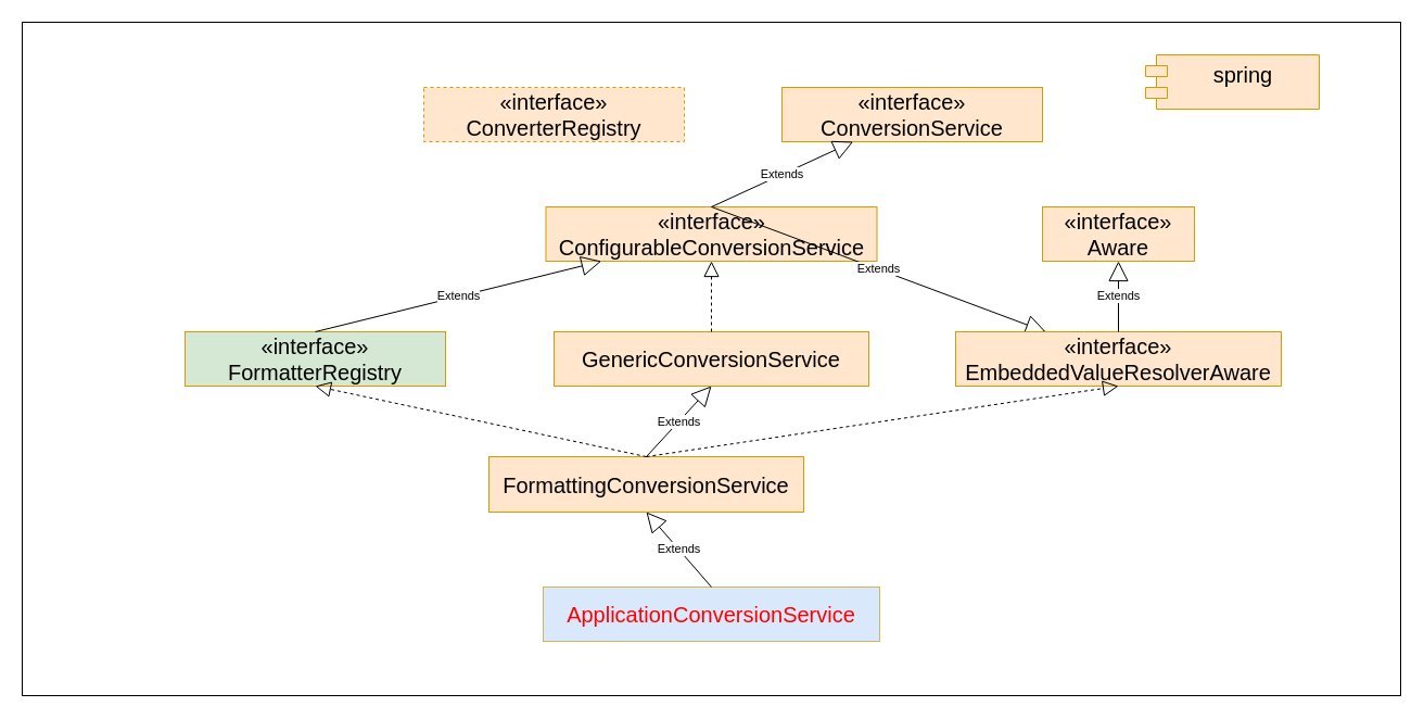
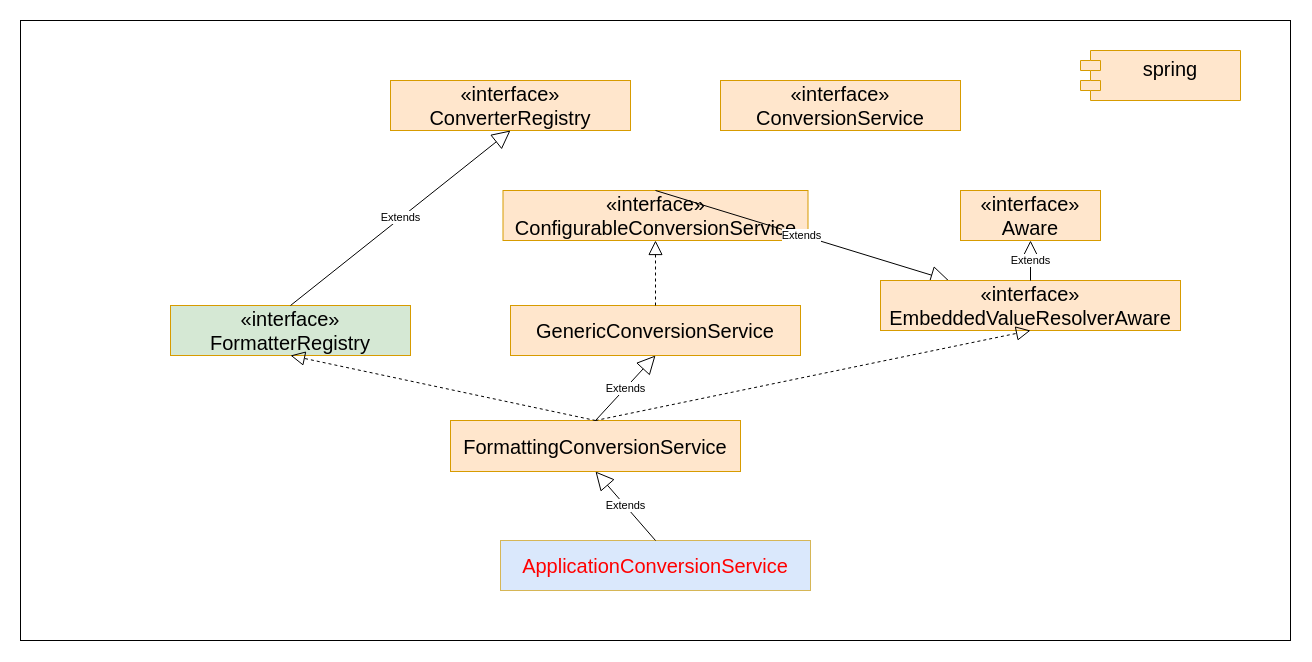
  <mxCell id="0" />
  <mxCell id="1" parent="0" />
  <mxCell id="2" value="" style="rounded=0;whiteSpace=wrap;html=1;" parent="1" vertex="1"><mxGeometry x="20" y="20" width="1270" height="620" as="geometry" /></mxCell>
  <mxCell id="3" value="&lt;div&gt;FormattingConversionService&lt;/div&gt;" style="html=1;whiteSpace=wrap;fontSize=20;verticalAlign=middle;align=center;fillColor=#ffe6cc;strokeColor=#d79b00;" parent="1" vertex="1"><mxGeometry x="450" y="420" width="290" height="51" as="geometry" /></mxCell>
  <mxCell id="4" value="ApplicationConversionService" style="html=1;whiteSpace=wrap;fontSize=20;fontStyle=0;fillColor=#dae8fc;strokeColor=#d6b656;fontColor=#FF0000;" parent="1" vertex="1"><mxGeometry x="500" y="540" width="310" height="50" as="geometry" /></mxCell>
  <mxCell id="5" value="«interface»&lt;br&gt;ConversionService" style="html=1;whiteSpace=wrap;fontSize=20;fontStyle=0;fillColor=#ffe6cc;strokeColor=#d79b00;" parent="1" vertex="1"><mxGeometry x="720" y="80" width="240" height="50" as="geometry" /></mxCell>
  <mxCell id="6" value="GenericConversionService" style="html=1;whiteSpace=wrap;fontSize=20;fontStyle=0;fillColor=#ffe6cc;strokeColor=#d79b00;" parent="1" vertex="1"><mxGeometry x="510" y="305" width="290" height="50" as="geometry" /></mxCell>
- <mxCell id="7" value="spring&lt;div&gt;&lt;br&gt;&lt;/div&gt;" style="shape=module;align=left;spacingLeft=20;align=center;verticalAlign=top;whiteSpace=wrap;html=1;fontSize=20;fillColor=#ffe6cc;strokeColor=#d79b00;" parent="1" vertex="1"><mxGeometry x="1055" y="50" width="160" height="50" as="geometry" /></mxCell>
+ <mxCell id="7" value="spring&lt;div&gt;&lt;br&gt;&lt;/div&gt;" style="shape=module;align=left;spacingLeft=20;align=center;verticalAlign=top;whiteSpace=wrap;html=1;fontSize=20;fillColor=#ffe6cc;strokeColor=#d79b00;" parent="1" vertex="1"><mxGeometry x="1080" y="50" width="160" height="50" as="geometry" /></mxCell>
  <mxCell id="8" value="Extends" style="endArrow=block;endSize=16;endFill=0;html=1;rounded=0;exitX=0.5;exitY=0;exitDx=0;exitDy=0;entryX=0.5;entryY=1;entryDx=0;entryDy=0;" edge="1" parent="1" source="4" target="3"><mxGeometry width="160" relative="1" as="geometry"><mxPoint x="330" y="370" as="sourcePoint" /><mxPoint x="490" y="370" as="targetPoint" /></mxGeometry></mxCell>
  <mxCell id="9" value="Extends" style="endArrow=block;endSize=16;endFill=0;html=1;rounded=0;exitX=0.5;exitY=0;exitDx=0;exitDy=0;entryX=0.5;entryY=1;entryDx=0;entryDy=0;" edge="1" parent="1" source="3" target="6"><mxGeometry width="160" relative="1" as="geometry"><mxPoint x="500" y="330" as="sourcePoint" /><mxPoint x="660" y="330" as="targetPoint" /></mxGeometry></mxCell>
  <mxCell id="10" value="«interface»&lt;br&gt;ConfigurableConversionService" style="html=1;whiteSpace=wrap;fontSize=20;fontStyle=0;fillColor=#ffe6cc;strokeColor=#d79b00;" vertex="1" parent="1"><mxGeometry x="502.5" y="190" width="305" height="50" as="geometry" /></mxCell>
  <mxCell id="11" value="" style="endArrow=block;dashed=1;endFill=0;endSize=12;html=1;rounded=0;exitX=0.5;exitY=0;exitDx=0;exitDy=0;entryX=0.5;entryY=1;entryDx=0;entryDy=0;" edge="1" parent="1" source="6" target="10"><mxGeometry width="160" relative="1" as="geometry"><mxPoint x="680" y="270" as="sourcePoint" /><mxPoint x="840" y="270" as="targetPoint" /></mxGeometry></mxCell>
- <mxCell id="12" value="Extends" style="endArrow=block;endSize=16;endFill=0;html=1;rounded=0;exitX=0.5;exitY=0;exitDx=0;exitDy=0;" edge="1" parent="1" source="10" target="5"><mxGeometry width="160" relative="1" as="geometry"><mxPoint x="380" y="160" as="sourcePoint" /><mxPoint x="540" y="160" as="targetPoint" /></mxGeometry></mxCell>
- <mxCell id="13" value="«interface»&lt;br&gt;ConverterRegistry" style="html=1;whiteSpace=wrap;fontSize=20;fontStyle=0;fillColor=#ffe6cc;strokeColor=#d79b00;dashed=1;" vertex="1" parent="1"><mxGeometry x="390" y="80" width="240" height="50" as="geometry" /></mxCell>
+ <mxCell id="13" value="«interface»&lt;br&gt;ConverterRegistry" style="html=1;whiteSpace=wrap;fontSize=20;fontStyle=0;fillColor=#ffe6cc;strokeColor=#d79b00;" vertex="1" parent="1"><mxGeometry x="390" y="80" width="240" height="50" as="geometry" /></mxCell>
  <mxCell id="14" value="Extends" style="endArrow=block;endSize=16;endFill=0;html=1;rounded=0;exitX=0.5;exitY=0;exitDx=0;exitDy=0;" edge="1" parent="1" source="10" target="16"><mxGeometry width="160" relative="1" as="geometry"><mxPoint x="340" y="170" as="sourcePoint" /><mxPoint x="500" y="170" as="targetPoint" /></mxGeometry></mxCell>
  <mxCell id="15" value="«interface»&lt;br&gt;FormatterRegistry" style="html=1;whiteSpace=wrap;fontSize=20;fontStyle=0;fillColor=#d5e8d4;strokeColor=#d79b00;" vertex="1" parent="1"><mxGeometry x="170" y="305" width="240" height="50" as="geometry" /></mxCell>
- <mxCell id="16" value="«interface»&lt;br&gt;EmbeddedValueResolverAware" style="html=1;whiteSpace=wrap;fontSize=20;fontStyle=0;fillColor=#ffe6cc;strokeColor=#d79b00;" vertex="1" parent="1"><mxGeometry x="880" y="305" width="300" height="50" as="geometry" /></mxCell>
+ <mxCell id="16" value="«interface»&lt;br&gt;EmbeddedValueResolverAware" style="html=1;whiteSpace=wrap;fontSize=20;fontStyle=0;fillColor=#ffe6cc;strokeColor=#d79b00;" vertex="1" parent="1"><mxGeometry x="880" y="280" width="300" height="50" as="geometry" /></mxCell>
  <mxCell id="17" value="" style="endArrow=block;dashed=1;endFill=0;endSize=12;html=1;rounded=0;exitX=0.5;exitY=0;exitDx=0;exitDy=0;entryX=0.5;entryY=1;entryDx=0;entryDy=0;" edge="1" parent="1" source="3" target="15"><mxGeometry width="160" relative="1" as="geometry"><mxPoint x="300" y="410" as="sourcePoint" /><mxPoint x="460" y="410" as="targetPoint" /></mxGeometry></mxCell>
  <mxCell id="18" value="" style="endArrow=block;dashed=1;endFill=0;endSize=12;html=1;rounded=0;exitX=0.5;exitY=0;exitDx=0;exitDy=0;entryX=0.5;entryY=1;entryDx=0;entryDy=0;" edge="1" parent="1" source="3" target="16"><mxGeometry width="160" relative="1" as="geometry"><mxPoint x="890" y="410" as="sourcePoint" /><mxPoint x="1050" y="410" as="targetPoint" /></mxGeometry></mxCell>
- <mxCell id="19" value="Extends" style="endArrow=block;endSize=16;endFill=0;html=1;rounded=0;exitX=0.5;exitY=0;exitDx=0;exitDy=0;" edge="1" parent="1" source="15" target="10"><mxGeometry width="160" relative="1" as="geometry"><mxPoint x="220" y="210" as="sourcePoint" /><mxPoint x="380" y="210" as="targetPoint" /></mxGeometry></mxCell>
+ <mxCell id="19" value="Extends" style="endArrow=block;endSize=16;endFill=0;html=1;rounded=0;exitX=0.5;exitY=0;exitDx=0;exitDy=0;entryX=0.5;entryY=1;entryDx=0;entryDy=0;" edge="1" parent="1" source="15" target="13"><mxGeometry width="160" relative="1" as="geometry"><mxPoint x="220" y="210" as="sourcePoint" /><mxPoint x="380" y="210" as="targetPoint" /></mxGeometry></mxCell>
  <mxCell id="20" value="«interface»&lt;br&gt;Aware" style="html=1;whiteSpace=wrap;fontSize=20;fontStyle=0;fillColor=#ffe6cc;strokeColor=#d79b00;" vertex="1" parent="1"><mxGeometry x="960" y="190" width="140" height="50" as="geometry" /></mxCell>
  <mxCell id="21" value="Extends" style="endArrow=block;endSize=16;endFill=0;html=1;rounded=0;exitX=0.5;exitY=0;exitDx=0;exitDy=0;entryX=0.5;entryY=1;entryDx=0;entryDy=0;" edge="1" parent="1" source="16" target="20"><mxGeometry width="160" relative="1" as="geometry"><mxPoint x="980" y="260" as="sourcePoint" /><mxPoint x="1140" y="260" as="targetPoint" /></mxGeometry></mxCell>
